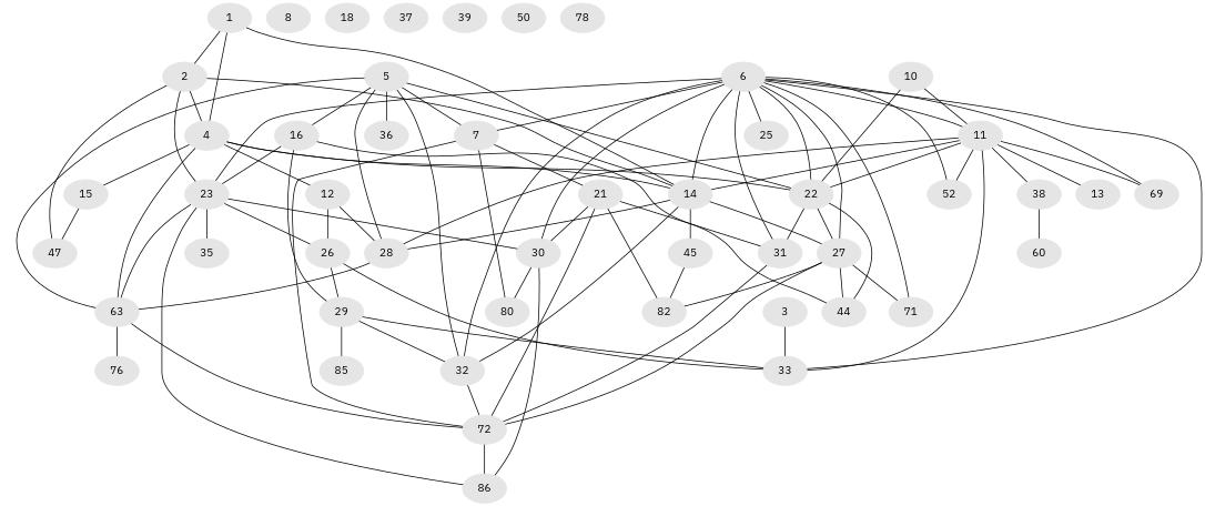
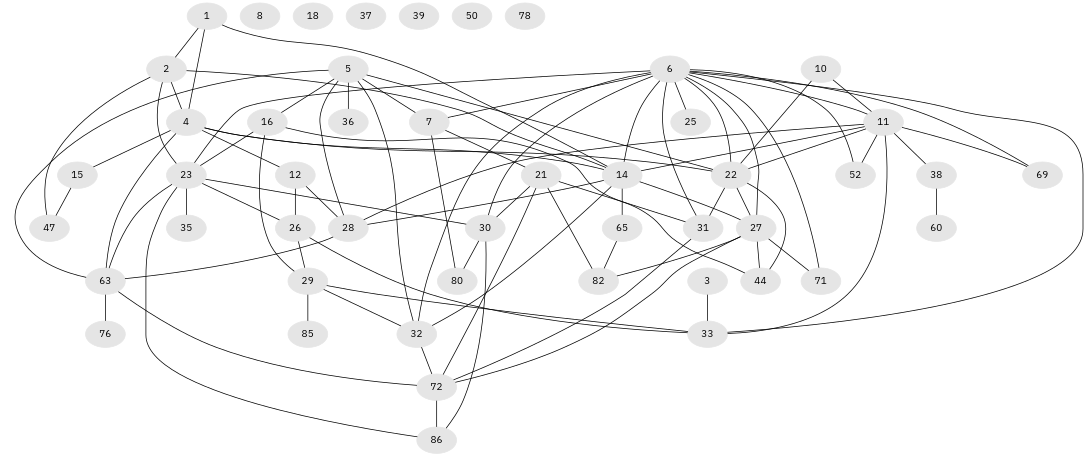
  graph {
    fontname="IBM Plex Sans"
    node [color=gray90 fontname="IBM Plex Sans" style=filled]
    edge [fontname="IBM Plex Sans"]
    1 [super="+9"]
    2 [super="+20+46"]
    4 [super="+94+70"]
    14 [super="+34"]
    23 [super="+84"]
    47
    12 [super="+99+54"]
    15
    22 [super="+43"]
    63 [super="+77"]
    28 [super="+41"]
    32
    27 [super="+51"]
-   65 [label=45]
+   65
    30 [super="+61"]
    26 [super="+92"]
    35 [super="+55+62"]
    86
    3
    33
    31 [super="+58"]
    44 [super="+91"]
    72 [super="+88"]
    76
    5 [super="+96+68"]
    7 [super="+89+73"]
    16
    36
    21 [super="+57"]
    80
    29 [super="+40+79"]
    6 [super="+42+19+17"]
    11 [super="+49"]
    25
    52 [super="+83"]
    69
    71
-   13
    38
    82
    8
    10
    60
    n44 [label=85]
    18
    37
    39
    50
    78
    1 -- 2
    1 -- 4
    1 -- 14
    2 -- 4
    2 -- 14
    2 -- 23
    2 -- 47
    4 -- 14
    4 -- 12
    4 -- 15
    4 -- 22
    4 -- 63
    14 -- 28
    14 -- 32
    14 -- 27 [weight=2]
    14 -- 65
    23 -- 63
    23 -- 30
    23 -- 26
    23 -- 35
    23 -- 86
    12 -- 28
    12 -- 26
    15 -- 47
    22 -- 27
    22 -- 31 [weight=2]
    22 -- 44
    63 -- 72
    63 -- 76
    28 -- 63
    32 -- 72
    27 -- 44
    27 -- 72
    27 -- 71
    27 -- 82
    65 -- 82
    30 -- 86
    30 -- 80
    26 -- 33
    26 -- 29
    3 -- 33
    31 -- 72
    72 -- 86
    5 -- 22
    5 -- 63
    5 -- 28
    5 -- 32
    5 -- 7
    5 -- 16
    5 -- 36
-   7 -- 72
    7 -- 21
    7 -- 80
    16 -- 23
    16 -- 44
    16 -- 29
    21 -- 30
    21 -- 31
    21 -- 72
    21 -- 82
    29 -- 32
    29 -- 33
    29 -- n44
    6 -- 14 [weight=3]
    6 -- 23
    6 -- 22 [weight=2]
    6 -- 32
    6 -- 27
    6 -- 30
    6 -- 33
    6 -- 31 [weight=2]
    6 -- 7
    6 -- 11
    6 -- 25
    6 -- 52
    6 -- 69
    6 -- 71
    11 -- 14
    11 -- 22 [weight=2]
    11 -- 28
    11 -- 33
    11 -- 52
    11 -- 69
-   11 -- 13
    11 -- 38
    38 -- 60
    10 -- 22
    10 -- 11
  }
